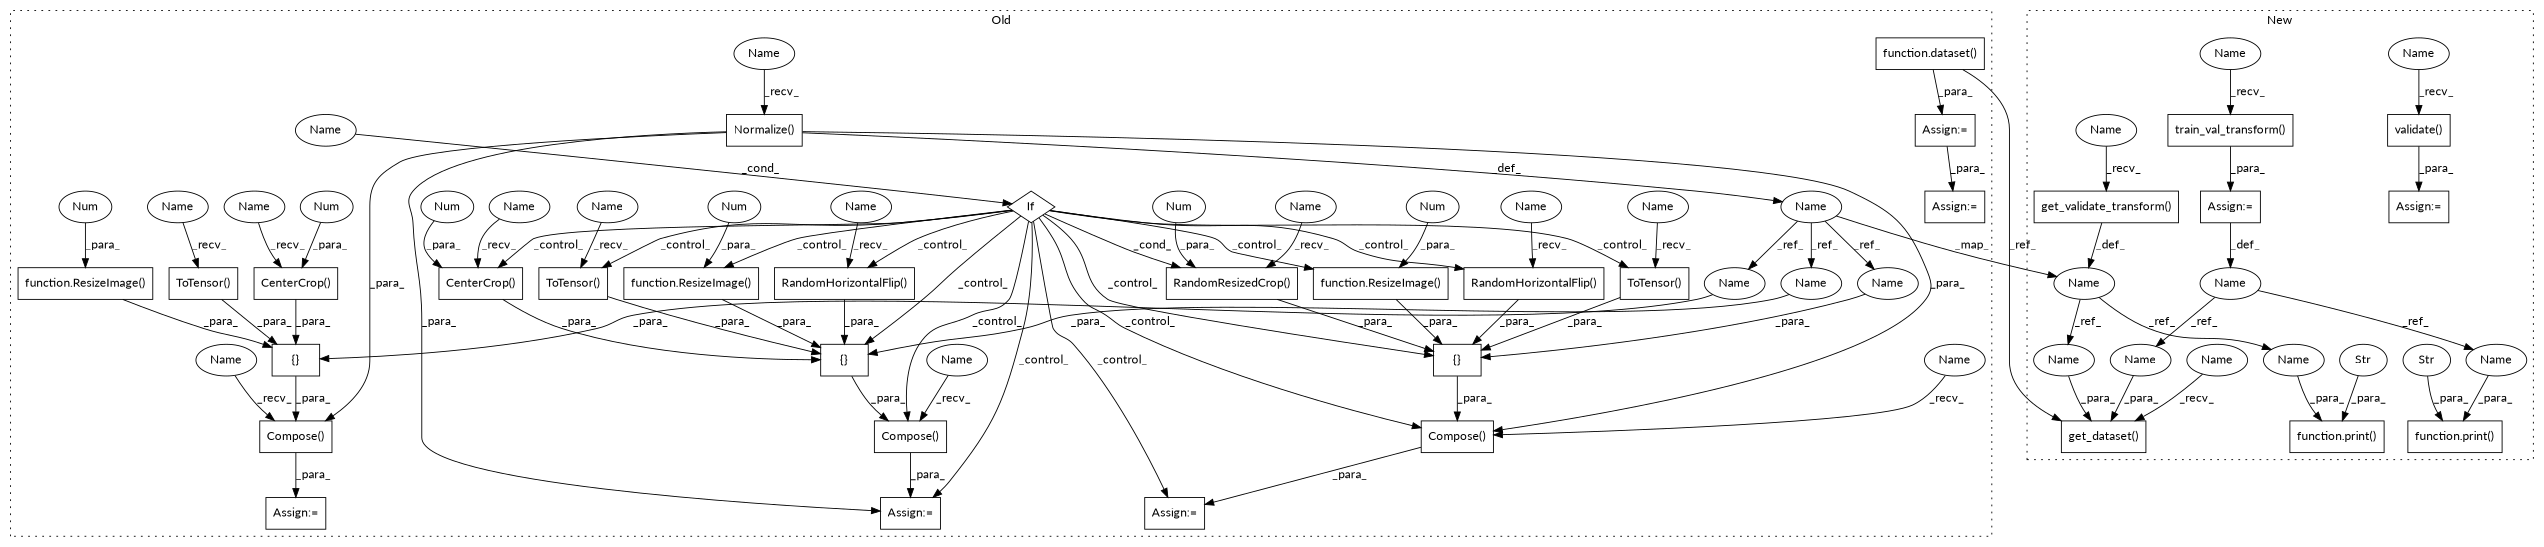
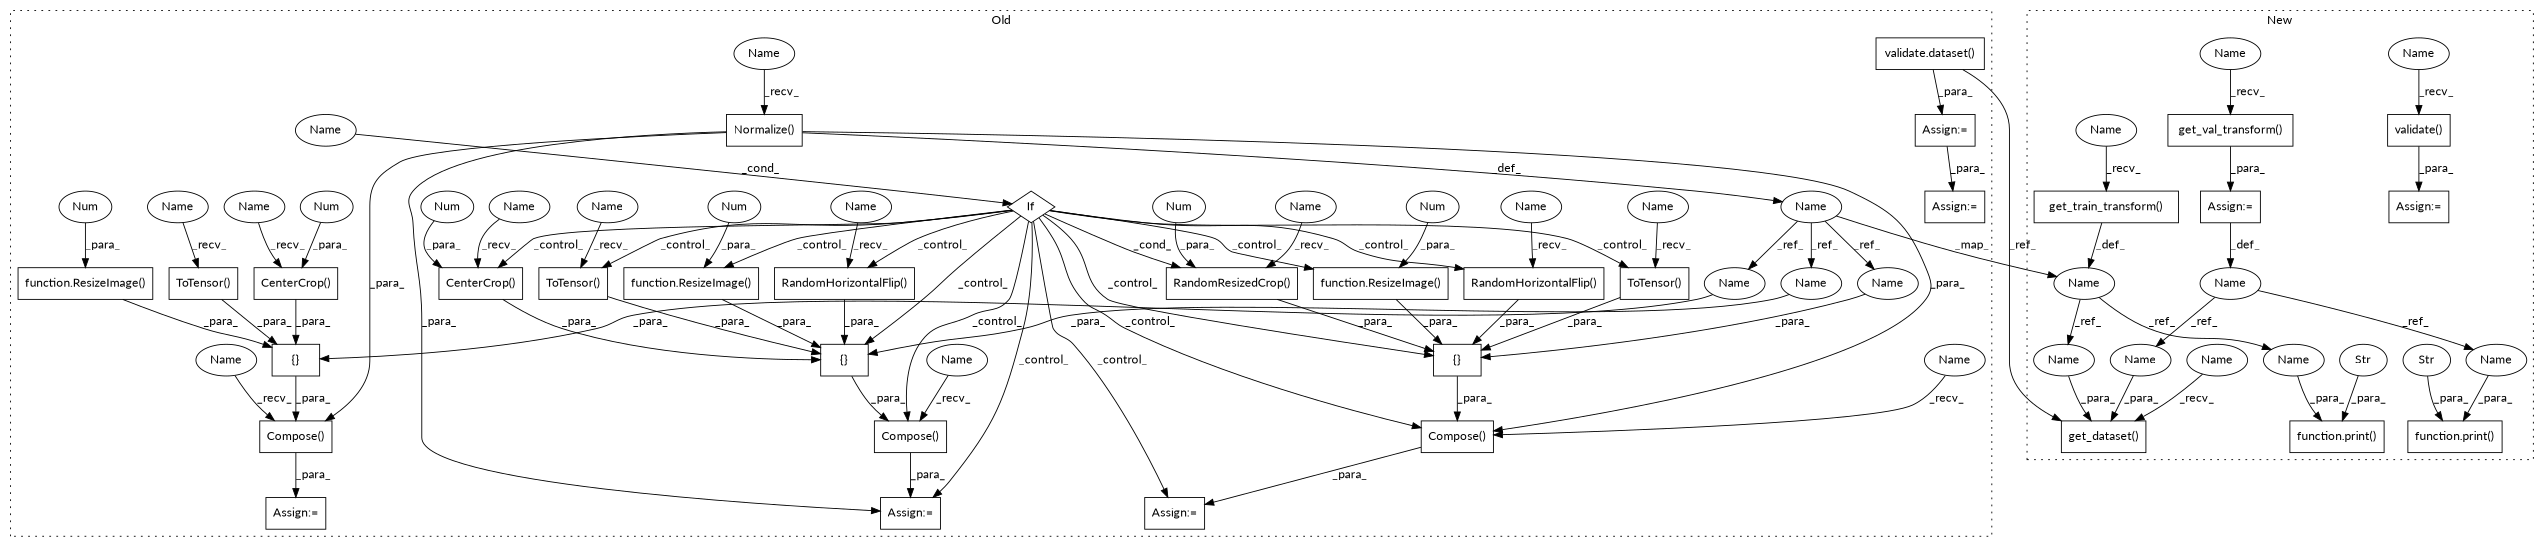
  digraph {
    fontname=Lato
    node [a=87 fontname=Lato l=3 s=2461 shape=ellipse]
    edge [fontname=Lato]
    n1 [a=75 l=12 label="ToTensor()" shape=box]
    n2 [a=75 l=12 label="ToTensor()" s=2321 shape=box]
    n3 [a=75 l=66 label="Normalize()" s=1867 shape=box]
    n4 [a=59 l="10,0" label="{}" s="2398,2492" shape=box]
    n5 [a=75 l="10,1" label="Compose()" s="2388,2498" shape=box]
    n6 [a=59 l="14,0" label="{}" s="2201,2356" shape=box]
    n7 [a=75 l=24 label="RandomHorizontalFlip()" s=2283 shape=box]
    n8 [a=68 label="Assign:=" s=2385 shape=box]
    n9 [a=75 l="12,1" label="function.ResizeImage()" s="2408,2423" shape=box]
    n10 [a=76 label=Num s=2420]
    n11 [a=75 l="10,1" label="Compose()" s="2191,2366" shape=box]
    n12 [a=75 l="20,1" label="RandomResizedCrop()" s="2245,2268" shape=box]
    n13 [a=76 label=Num s=2265]
    n14 [l=9 label=Name s=1855]
-   n15 [a=75 l=83 label="function.dataset()" s=2610 shape=box]
+   n15 [a=75 l=83 label="validate.dataset()" s=2610 shape=box]
    n16 [a=75 l="12,1" label="function.ResizeImage()" s="2215,2230" shape=box]
    n17 [a=96 label=If s=1938 shape=diamond]
    n18 [a=75 l="10,1" label="Compose()" s="1985,2153" shape=box]
    n19 [a=75 l="13,1" label="CenterCrop()" s="2434,2450" shape=box]
    n20 [a=75 l="12,1" label="function.ResizeImage()" s="2009,2024" shape=box]
    n21 [a=75 l="13,1" label="CenterCrop()" s="2039,2055" shape=box]
    n22 [a=59 l="14,0" label="{}" s="1995,2143" shape=box]
    n23 [l=16 label=Name s=1941]
    n24 [a=75 l=24 label="RandomHorizontalFlip()" s=2070 shape=box]
    n25 [a=76 label=Num s=2447]
    n26 [a=76 label=Num s=2227]
    n27 [a=76 label=Num s=2021]
    n28 [a=76 label=Num s=2052]
    n29 [a=68 label="Assign:=" s=2188 shape=box]
    n30 [a=68 label="Assign:=" s=2607 shape=box]
    n31 [a=68 label="Assign:=" s=3978 shape=box]
    n32 [a=68 label="Assign:=" s=1982 shape=box]
    n33 [a=75 l=12 label="ToTensor()" s=2108 shape=box]
    n34 [l=9 label=Name s=2483]
    n35 [l=9 label=Name s=2347]
    n36 [l=9 label=Name s=2134]
    n37 [l=1 label=Name s=2321]
    n38 [l=1 label=Name]
    n39 [l=1 label=Name s=2108]
    n40 [l=1 label=Name s=2191]
    n41 [l=1 label=Name s=1867]
    n42 [l=1 label=Name s=2245]
    n43 [l=1 label=Name s=2070]
    n44 [l=1 label=Name s=2283]
    n45 [l=1 label=Name s=2434]
    n46 [l=1 label=Name s=2039]
    n47 [l=1 label=Name s=2388]
    n48 [l=1 label=Name s=1985]
    n49 [a=75 l="15,1" label="validate()" s="6239,6291" shape=box]
-   n50 [a=75 l="26,105" label="get_validate_transform()" s="1649,1694" shape=box]
+   n50 [a=75 l="26,105" label="get_train_transform()" s="1649,1694" shape=box]
    n51 [a=75 l="6,1" label="function.print()" s="1867,1909" shape=box]
    n52 [a=66 l=19 label=Str s=1873]
    n53 [a=68 label="Assign:=" s=6236 shape=box]
-   n54 [a=75 l="24,1" label="train_val_transform()" s="1820,1861" shape=box]
+   n54 [a=75 l="24,1" label="get_val_transform()" s="1820,1861" shape=box]
    n55 [a=75 l="6,1" label="function.print()" s="1915,1953" shape=box]
    n56 [a=66 l=17 label=Str s=1921]
    n57 [l=15 label=Name s=1631]
    n58 [a=75 l="18,1" label="get_dataset()" s="2073,2169" shape=box]
    n59 [l=13 label=Name s=1804]
    n60 [a=68 label="Assign:=" s=1817 shape=box]
    n61 [l=13 label=Name s=2156]
    n62 [l=13 label=Name s=1940]
    n63 [l=15 label=Name s=2139]
    n64 [l=15 label=Name s=1894]
    n65 [l=5 label=Name s=2073]
    n66 [l=5 label=Name s=6239]
    n67 [l=5 label=Name s=1649]
    n68 [l=5 label=Name s=1820]
    subgraph cluster_1 {
      label=Old
      style=dotted
      n1
      n2
      n3
      n4
      n5
      n6
      n7
      n8
      n9
      n10
      n11
      n12
      n13
      n14
      n15
      n16
      n17
      n18
      n19
      n20
      n21
      n22
      n23
      n24
      n25
      n26
      n27
      n28
      n29
      n30
      n31
      n32
      n33
      n34
      n35
      n36
      n37
      n38
      n39
      n40
      n41
      n42
      n43
      n44
      n45
      n46
      n47
      n48
    }
    subgraph cluster_2 {
      label=New
      style=dotted
      n49
      n50
      n51
      n52
      n53
      n54
      n55
      n56
      n57
      n58
      n59
      n60
      n61
      n62
      n63
      n64
      n65
      n66
      n67
      n68
    }
    n1 -> n4 [label=_para_]
    n2 -> n6 [label=_para_]
    n3 -> n5 [label=_para_]
    n3 -> n11 [label=_para_]
    n3 -> n14 [label=_def_]
    n3 -> n32 [label=_para_]
    n4 -> n5 [label=_para_]
    n5 -> n8 [label=_para_]
    n6 -> n11 [label=_para_]
    n7 -> n6 [label=_para_]
    n9 -> n4 [label=_para_]
    n10 -> n9 [label=_para_]
    n11 -> n29 [label=_para_]
    n12 -> n6 [label=_para_]
    n13 -> n12 [label=_para_]
    n14 -> n34 [label=_ref_]
    n14 -> n35 [label=_ref_]
    n14 -> n36 [label=_ref_]
    n14 -> n57 [label=_map_]
    n15 -> n30 [label=_para_]
    n15 -> n58 [label=_ref_]
    n16 -> n6 [label=_para_]
    n17 -> n2 [label=_control_]
    n17 -> n6 [label=_control_]
    n17 -> n7 [label=_control_]
    n17 -> n11 [label=_control_]
    n17 -> n12 [label=_cond_]
    n17 -> n16 [label=_control_]
    n17 -> n18 [label=_control_]
    n17 -> n20 [label=_control_]
    n17 -> n21 [label=_control_]
    n17 -> n22 [label=_control_]
    n17 -> n24 [label=_control_]
    n17 -> n29 [label=_control_]
    n17 -> n32 [label=_control_]
    n17 -> n33 [label=_control_]
    n18 -> n32 [label=_para_]
    n19 -> n4 [label=_para_]
    n20 -> n22 [label=_para_]
    n21 -> n22 [label=_para_]
    n22 -> n18 [label=_para_]
    n23 -> n17 [label=_cond_]
    n24 -> n22 [label=_para_]
    n25 -> n19 [label=_para_]
    n26 -> n16 [label=_para_]
    n27 -> n20 [label=_para_]
    n28 -> n21 [label=_para_]
    n30 -> n31 [label=_para_]
    n33 -> n22 [label=_para_]
    n34 -> n4 [label=_para_]
    n35 -> n6 [label=_para_]
    n36 -> n22 [label=_para_]
    n37 -> n2 [label=_recv_]
    n38 -> n1 [label=_recv_]
    n39 -> n33 [label=_recv_]
    n40 -> n11 [label=_recv_]
    n41 -> n3 [label=_recv_]
    n42 -> n12 [label=_recv_]
    n43 -> n24 [label=_recv_]
    n44 -> n7 [label=_recv_]
    n45 -> n19 [label=_recv_]
    n46 -> n21 [label=_recv_]
    n47 -> n5 [label=_recv_]
    n48 -> n18 [label=_recv_]
    n49 -> n53 [label=_para_]
    n50 -> n57 [label=_def_]
    n52 -> n51 [label=_para_]
    n54 -> n60 [label=_para_]
    n56 -> n55 [label=_para_]
    n57 -> n63 [label=_ref_]
    n57 -> n64 [label=_ref_]
    n59 -> n61 [label=_ref_]
    n59 -> n62 [label=_ref_]
    n60 -> n59 [label=_def_]
    n61 -> n58 [label=_para_]
    n62 -> n55 [label=_para_]
    n63 -> n58 [label=_para_]
    n64 -> n51 [label=_para_]
    n65 -> n58 [label=_recv_]
    n66 -> n49 [label=_recv_]
    n67 -> n50 [label=_recv_]
    n68 -> n54 [label=_recv_]
  }
